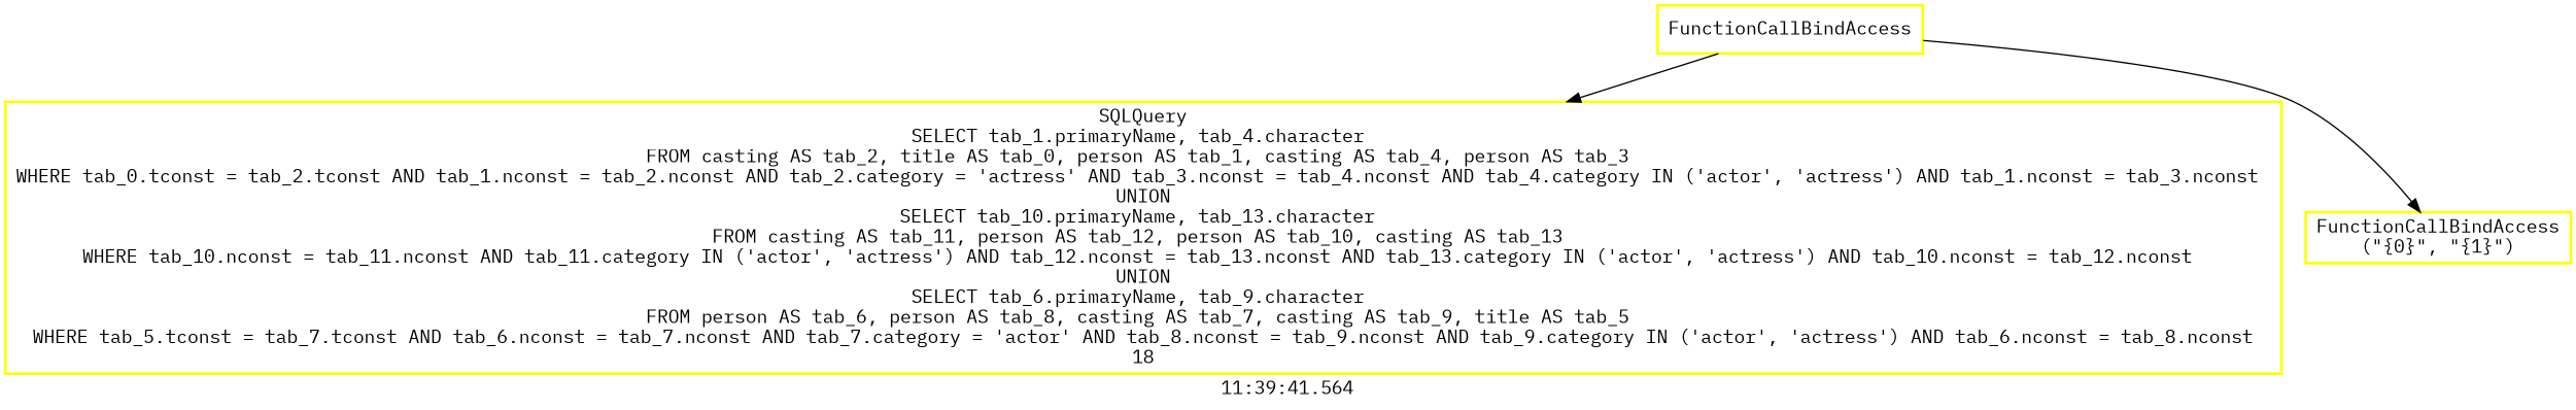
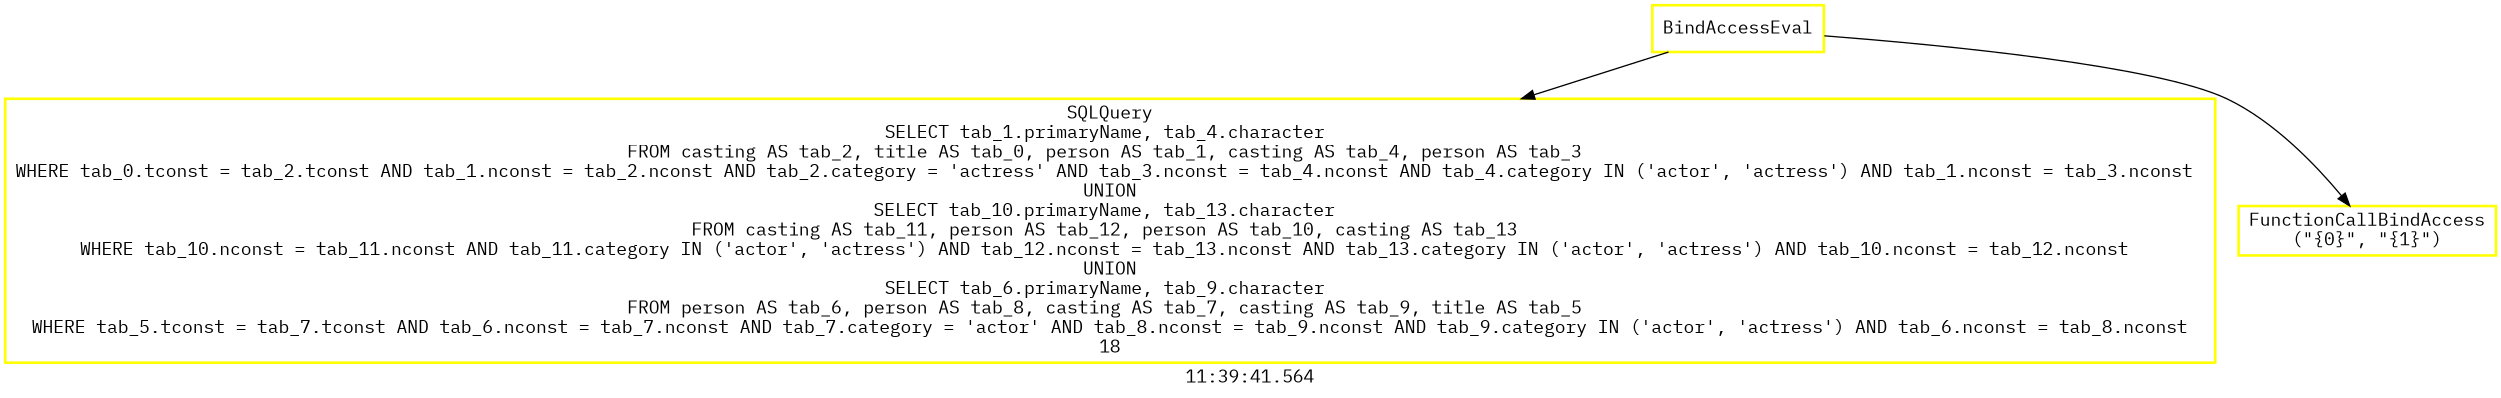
  digraph {
    label="11:39:41.564"
    fontname="IBM Plex Mono"
    node [color=yellow fontcolor=black shape=rectangle style=bold fontname="IBM Plex Mono"]
    edge [color=black fontname="IBM Plex Mono"]
-   n1 [label=FunctionCallBindAccess]
+   n1 [label=BindAccessEval]
    n2 [label="SQLQuery\nSELECT tab_1.primaryName, tab_4.character \nFROM casting AS tab_2, title AS tab_0, person AS tab_1, casting AS tab_4, person AS tab_3 \nWHERE tab_0.tconst = tab_2.tconst AND tab_1.nconst = tab_2.nconst AND tab_2.category = 'actress' AND tab_3.nconst = tab_4.nconst AND tab_4.category IN ('actor', 'actress') AND tab_1.nconst = tab_3.nconst \nUNION\nSELECT tab_10.primaryName, tab_13.character \nFROM casting AS tab_11, person AS tab_12, person AS tab_10, casting AS tab_13 \nWHERE tab_10.nconst = tab_11.nconst AND tab_11.category IN ('actor', 'actress') AND tab_12.nconst = tab_13.nconst AND tab_13.category IN ('actor', 'actress') AND tab_10.nconst = tab_12.nconst \nUNION\nSELECT tab_6.primaryName, tab_9.character \nFROM person AS tab_6, person AS tab_8, casting AS tab_7, casting AS tab_9, title AS tab_5 \nWHERE tab_5.tconst = tab_7.tconst AND tab_6.nconst = tab_7.nconst AND tab_7.category = 'actor' AND tab_8.nconst = tab_9.nconst AND tab_9.category IN ('actor', 'actress') AND tab_6.nconst = tab_8.nconst\n18"]
    n3 [label="FunctionCallBindAccess\n(\"{0}\", \"{1}\")"]
    n1 -> n2
    n1 -> n3
  }
